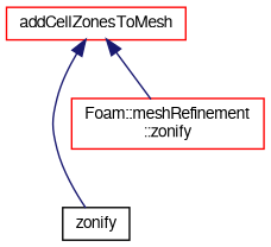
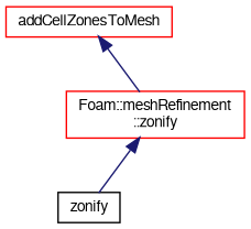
  digraph {
    rankdir=TB
    node [color=red fontname=FreeSans fontsize=10 shape=record]
    edge [color=midnightblue dir=back fontname=FreeSans fontsize=10 labelfontname=FreeSans labelfontsize=10 style=solid]
    n1 [height=0.2 label=addCellZonesToMesh width=0.4]
    n2 [color=black height=0.2 label=zonify width=0.4]
    n3 [height=0.2 label="Foam::meshRefinement\l::zonify" width=0.4]
-   n1 -> n2
+   n3 -> n2
    n1 -> n3
  }
